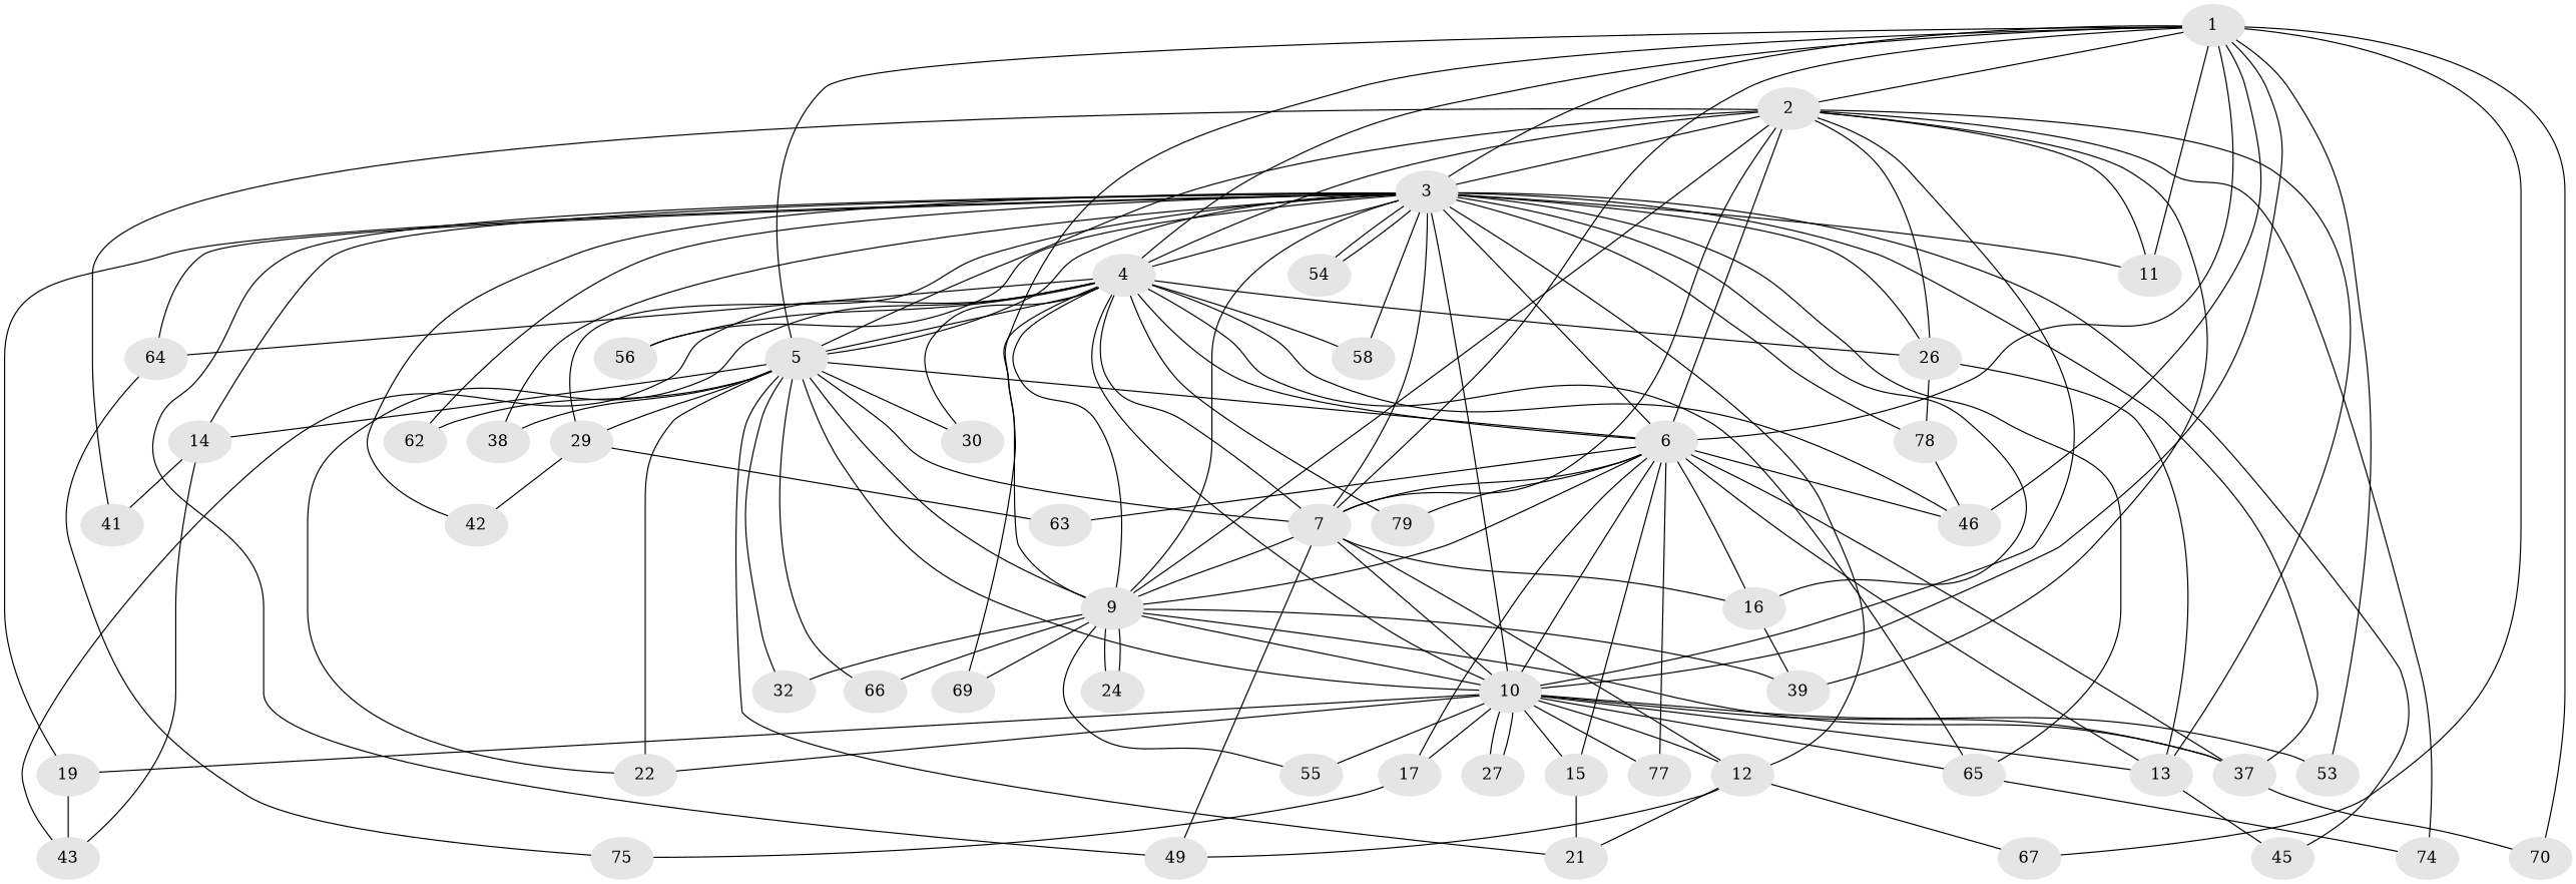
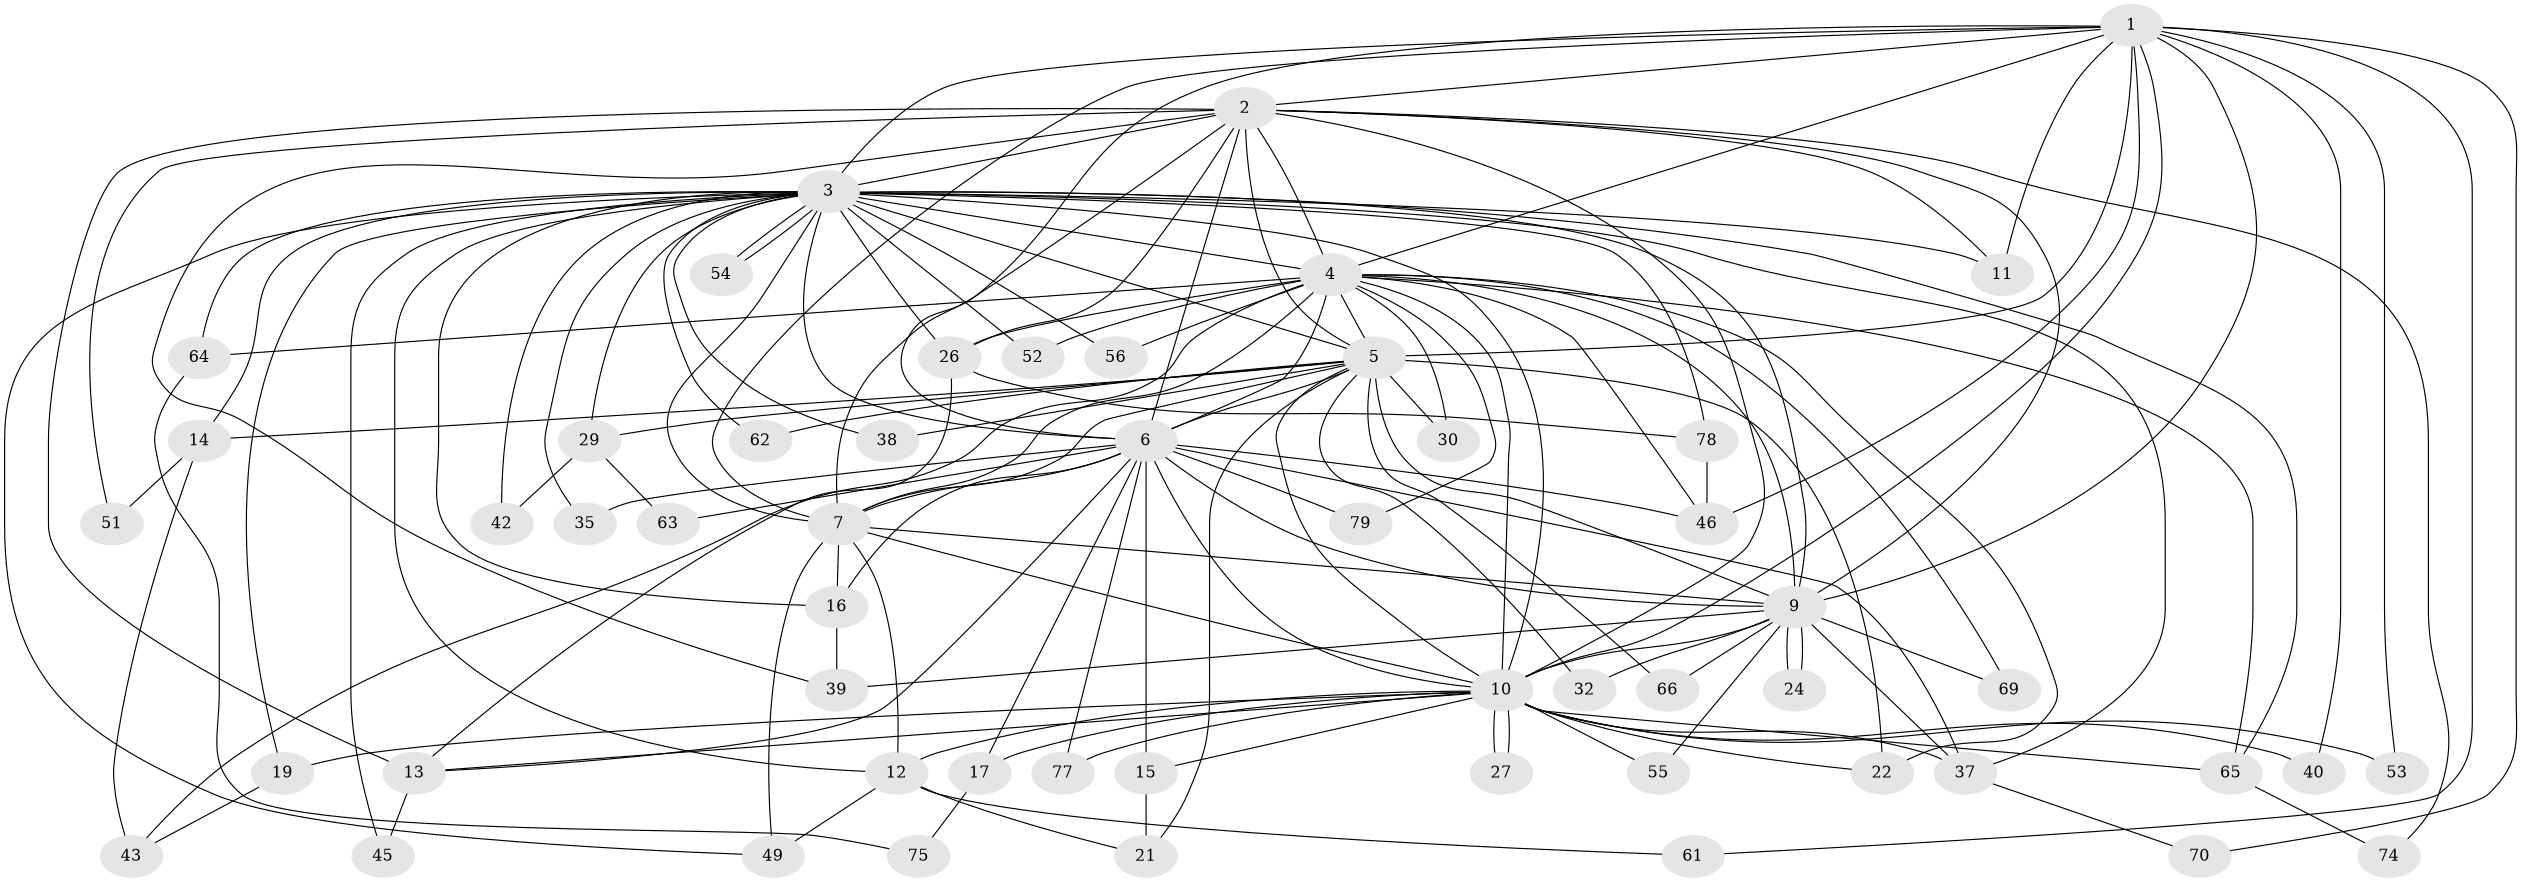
  graph {
    node [color=gray90 style=filled]
    1 [super="+44"]
    2 [super="+48"]
    3 [super="+8"]
    4 [super="+23"]
    5 [super="+31"]
    6 [super="+60"]
    7 [super="+36"]
    9 [super="+51"]
    10 [super="+76"]
    11 [super="+20"]
+   40
    46 [super="+61"]
    53
-   67
+   67 [label=61]
    70
    13 [super="+33"]
    26 [super="+47"]
    39 [super="+57"]
-   41
+   41 [label=51]
    74
    29 [super="+50"]
    12 [super="+59"]
    14
    16 [super="+18"]
    19
    n26 [label=78 super="+72"]
+   35 [super="+78"]
    37 [super="+58"]
    38
    42
    45
    49 [super="+68"]
-   52 [label=58]
+   52
    54
    56
    62
    64
    65 [super="+71"]
    22 [super="+25"]
    30
    43 [super="+73"]
    69
    79
    21
    32
    66
    15 [super="+34"]
    17
    63
    77
    24
    55
    27
    75
    1 -- 2
    1 -- 3 [weight=2]
    1 -- 4
    1 -- 5
    1 -- 6
    1 -- 7
    1 -- 9
    1 -- 10 [weight=2]
    1 -- 11
+   1 -- 40
    1 -- 46
    1 -- 53
    1 -- 67
    1 -- 70
    2 -- 3 [weight=2]
    2 -- 4 [weight=2]
    2 -- 5
    2 -- 6
    2 -- 7
    2 -- 9
    2 -- 10
    2 -- 11
    2 -- 13
    2 -- 26
    2 -- 39
    2 -- 41
    2 -- 74
    3 -- 4 [weight=2]
    3 -- 5 [weight=2]
    3 -- 6 [weight=2]
    3 -- 7 [weight=2]
    3 -- 9 [weight=2]
    3 -- 10 [weight=2]
    3 -- 11
    3 -- 26
    3 -- 29
    3 -- 12 [weight=2]
    3 -- 14
    3 -- 16
    3 -- 19
    3 -- n26
+   3 -- 35 [weight=2]
    3 -- 37
    3 -- 38
    3 -- 42
    3 -- 45
    3 -- 49
    3 -- 52
    3 -- 54
    3 -- 54
    3 -- 56
    3 -- 62
    3 -- 64
    3 -- 65
    4 -- 5 [weight=2]
    4 -- 6 [weight=2]
    4 -- 7
    4 -- 9
    4 -- 10
    4 -- 46
    4 -- 26
    4 -- 52
    4 -- 56
    4 -- 64
    4 -- 65
    4 -- 22
    4 -- 30
    4 -- 43
    4 -- 69
    4 -- 79
    5 -- 6
    5 -- 7
    5 -- 9
    5 -- 10
    5 -- 29
    5 -- 14
    5 -- 38
    5 -- 62
    5 -- 22
    5 -- 30
    5 -- 21
    5 -- 32
    5 -- 66
    6 -- 7
    6 -- 9
    6 -- 10
    6 -- 46
    6 -- 13
    6 -- 16
+   6 -- 35
    6 -- 37
    6 -- 79
    6 -- 15
    6 -- 17
    6 -- 63
    6 -- 77
    7 -- 9
    7 -- 10
    7 -- 12
    7 -- 16
    7 -- 49
    9 -- 10
    9 -- 39
    9 -- 37
    9 -- 69
    9 -- 32
    9 -- 66
    9 -- 24
    9 -- 24
    9 -- 55
+   10 -- 40
    10 -- 53
    10 -- 13
    10 -- 12
    10 -- 19
    10 -- 37
    10 -- 65
    10 -- 22
    10 -- 15
    10 -- 17
    10 -- 77
    10 -- 55
    10 -- 27
    10 -- 27
    13 -- 45
    26 -- 13
    26 -- n26
    29 -- 42
    29 -- 63
    12 -- 67
    12 -- 49
    12 -- 21
    14 -- 41
    14 -- 43
    16 -- 39
    19 -- 43
    n26 -- 46
    37 -- 70
    64 -- 75
    65 -- 74
    15 -- 21
    17 -- 75
  }
